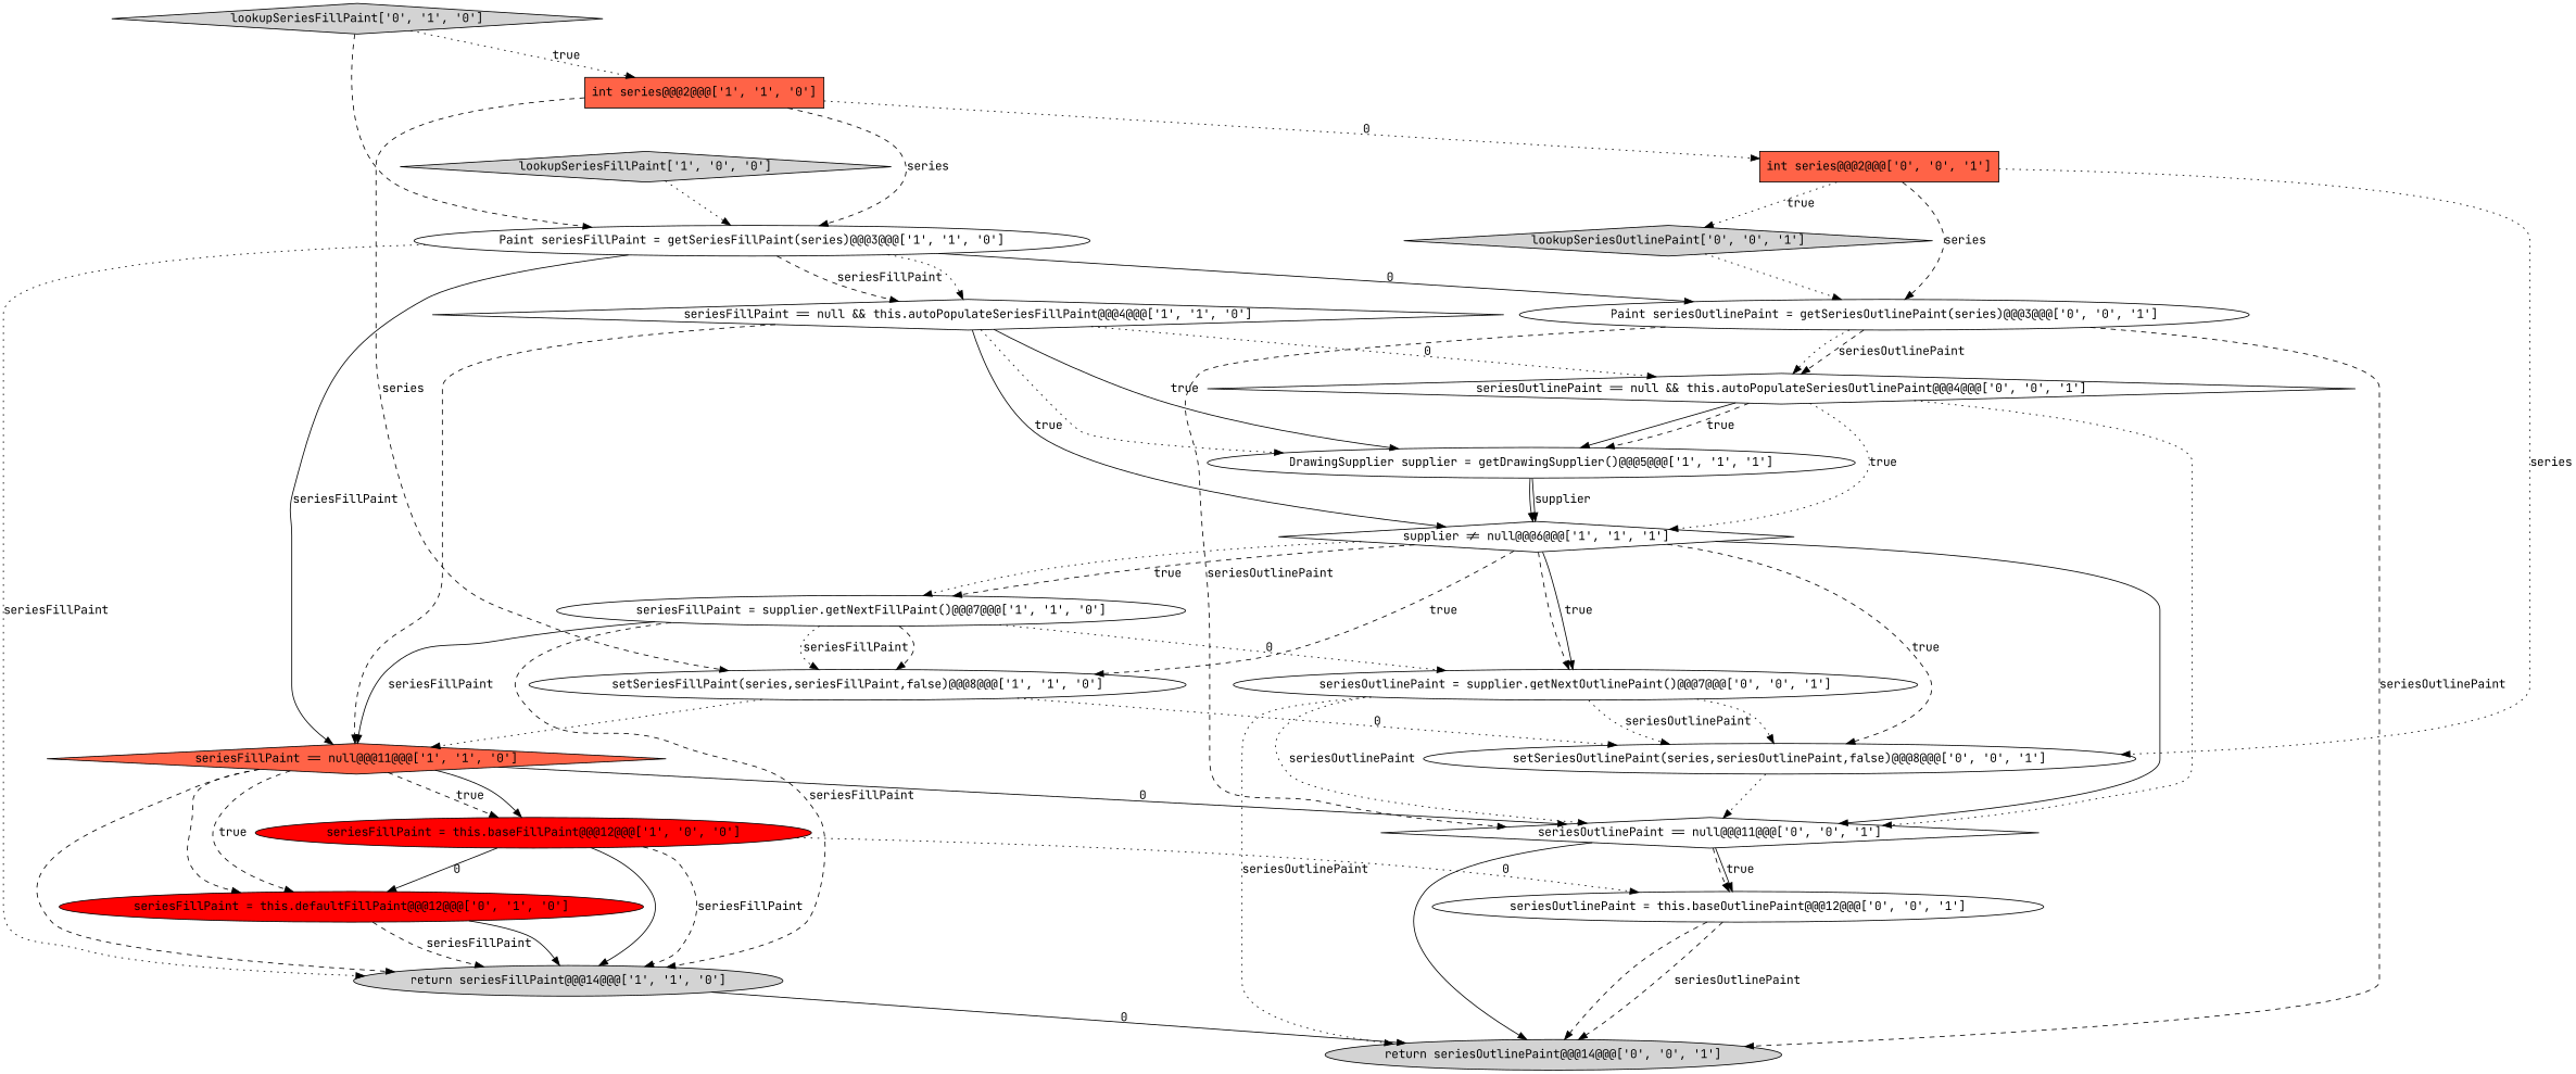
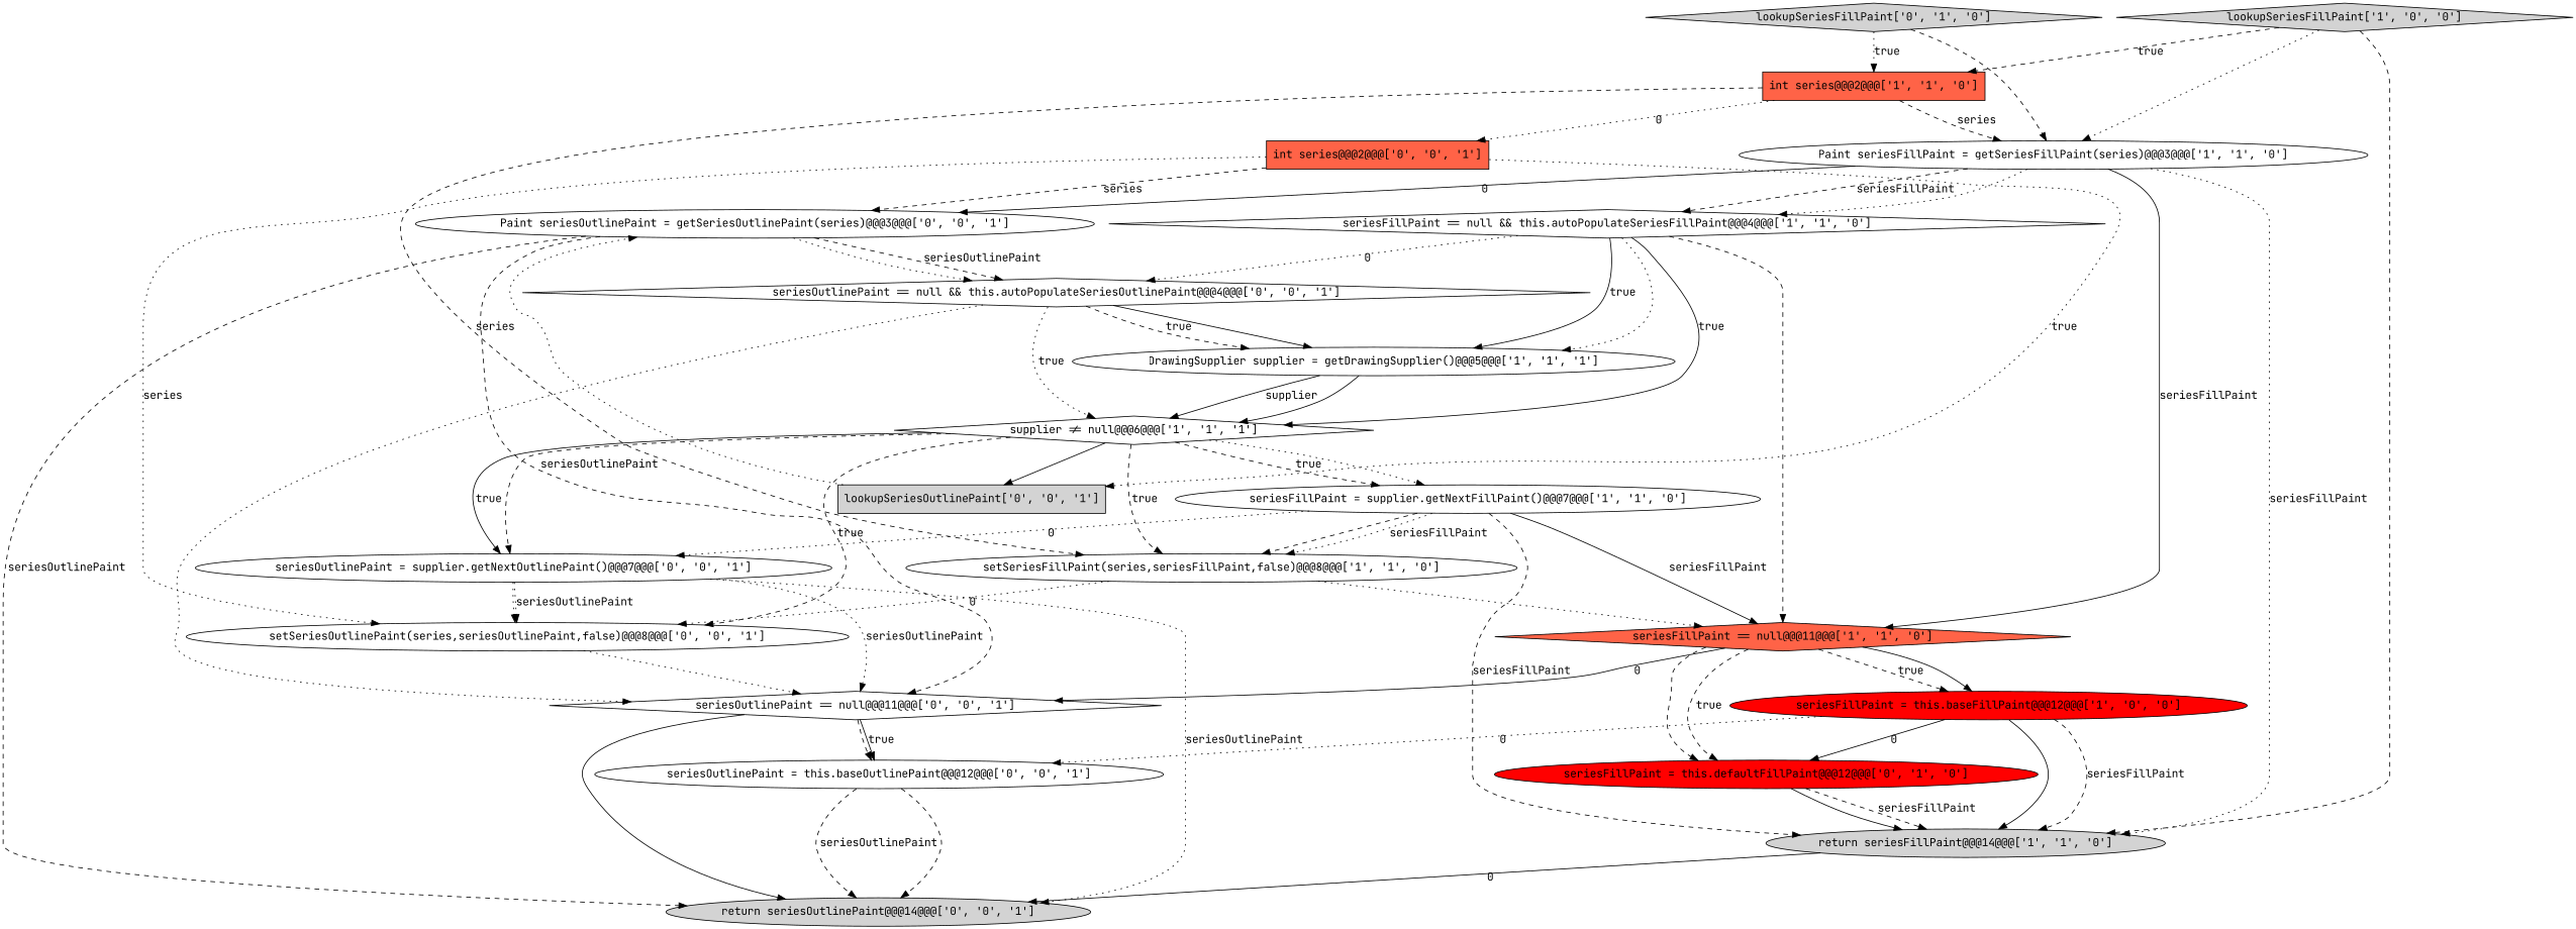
  digraph {
    fontname="JetBrains Mono"
    node [fillcolor=white fontname="JetBrains Mono" shape=ellipse style=filled]
    edge [fontname="JetBrains Mono" style=dashed]
    n1 [fillcolor=tomato label="int series@@@2@@@['0', '0', '1']" shape=box]
    n2 [label="Paint seriesOutlinePaint = getSeriesOutlinePaint(series)@@@3@@@['0', '0', '1']"]
    n3 [label="setSeriesOutlinePaint(series,seriesOutlinePaint,false)@@@8@@@['0', '0', '1']"]
-   n4 [fillcolor=lightgray label="lookupSeriesOutlinePaint['0', '0', '1']" shape=diamond]
+   n4 [fillcolor=lightgray label="lookupSeriesOutlinePaint['0', '0', '1']" shape=box]
    n5 [label="seriesOutlinePaint == null && this.autoPopulateSeriesOutlinePaint@@@4@@@['0', '0', '1']" shape=diamond]
    n6 [label="seriesOutlinePaint == null@@@11@@@['0', '0', '1']" shape=diamond]
    n7 [fillcolor=lightgray label="return seriesOutlinePaint@@@14@@@['0', '0', '1']"]
    n8 [label="seriesFillPaint = supplier.getNextFillPaint()@@@7@@@['1', '1', '0']"]
    n9 [fillcolor=tomato label="seriesFillPaint == null@@@11@@@['1', '1', '0']" shape=diamond]
    n10 [fillcolor=lightgray label="return seriesFillPaint@@@14@@@['1', '1', '0']"]
    n11 [label="seriesOutlinePaint = supplier.getNextOutlinePaint()@@@7@@@['0', '0', '1']"]
    n12 [label="setSeriesFillPaint(series,seriesFillPaint,false)@@@8@@@['1', '1', '0']"]
    n13 [fillcolor=red label="seriesFillPaint = this.baseFillPaint@@@12@@@['1', '0', '0']"]
    n14 [fillcolor=red label="seriesFillPaint = this.defaultFillPaint@@@12@@@['0', '1', '0']"]
    n15 [fillcolor=lightgray label="lookupSeriesFillPaint['0', '1', '0']" shape=diamond]
    n16 [label="Paint seriesFillPaint = getSeriesFillPaint(series)@@@3@@@['1', '1', '0']"]
    n17 [fillcolor=tomato label="int series@@@2@@@['1', '1', '0']" shape=box]
    n18 [label="seriesFillPaint == null && this.autoPopulateSeriesFillPaint@@@4@@@['1', '1', '0']" shape=diamond]
    n19 [label="DrawingSupplier supplier = getDrawingSupplier()@@@5@@@['1', '1', '1']"]
    n20 [label="supplier != null@@@6@@@['1', '1', '1']" shape=diamond]
    n21 [label="seriesOutlinePaint = this.baseOutlinePaint@@@12@@@['0', '0', '1']"]
    n22 [fillcolor=lightgray label="lookupSeriesFillPaint['1', '0', '0']" shape=diamond]
    n1 -> n2 [label=series]
    n1 -> n3 [label=series style=dotted]
    n1 -> n4 [label=true style=dotted]
    n2 -> n5 [label=seriesOutlinePaint]
    n2 -> n5 [style=dotted]
    n2 -> n6 [label=seriesOutlinePaint]
    n2 -> n7 [label=seriesOutlinePaint]
    n3 -> n6 [style=dotted]
    n4 -> n2 [style=dotted]
    n5 -> n6 [style=dotted]
    n5 -> n19 [style=solid]
    n5 -> n19 [label=true]
    n5 -> n20 [label=true style=dotted]
    n6 -> n7 [style=solid]
    n6 -> n21 [label=true style=solid]
    n6 -> n21
    n8 -> n9 [label=seriesFillPaint style=solid]
    n8 -> n10 [label=seriesFillPaint]
    n8 -> n11 [label=0 style=dotted]
    n8 -> n12
    n8 -> n12 [label=seriesFillPaint style=dotted]
    n9 -> n6 [label=0 style=solid]
-   n9 -> n10
+   n22 -> n10
    n9 -> n13 [label=true]
    n9 -> n13 [style=solid]
    n9 -> n14
    n9 -> n14 [label=true]
    n10 -> n7 [label=0 style=solid]
    n11 -> n3 [label=seriesOutlinePaint style=dotted]
    n11 -> n3 [style=dotted]
    n11 -> n6 [label=seriesOutlinePaint style=dotted]
    n11 -> n7 [label=seriesOutlinePaint style=dotted]
    n12 -> n3 [label=0 style=dotted]
    n12 -> n9 [style=dotted]
    n13 -> n10 [label=seriesFillPaint]
    n13 -> n10 [style=solid]
    n13 -> n14 [label=0 style=solid]
    n13 -> n21 [label=0 style=dotted]
    n14 -> n10 [label=seriesFillPaint]
    n14 -> n10 [style=solid]
    n15 -> n16
    n15 -> n17 [label=true style=dotted]
    n16 -> n2 [label=0 style=solid]
    n16 -> n9 [label=seriesFillPaint style=solid]
    n16 -> n10 [label=seriesFillPaint style=dotted]
    n16 -> n18 [label=seriesFillPaint]
    n16 -> n18 [style=dotted]
    n17 -> n1 [label=0 style=dotted]
    n17 -> n12 [label=series]
    n17 -> n16 [label=series]
    n18 -> n5 [label=0 style=dotted]
    n18 -> n9
    n18 -> n19 [style=dotted]
    n18 -> n19 [label=true style=solid]
    n18 -> n20 [label=true style=solid]
    n19 -> n20 [label=supplier style=solid]
    n19 -> n20 [style=solid]
    n20 -> n3 [label=true]
-   n20 -> n6 [style=solid]
+   n20 -> n4 [style=solid]
    n20 -> n8 [label=true]
    n20 -> n8 [style=dotted]
    n20 -> n11 [label=true style=solid]
    n20 -> n11
    n20 -> n12 [label=true]
    n21 -> n7 [label=seriesOutlinePaint]
    n21 -> n7
    n22 -> n16 [style=dotted]
+   n22 -> n17 [label=true]
  }
